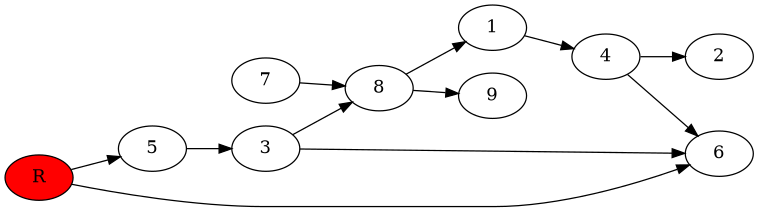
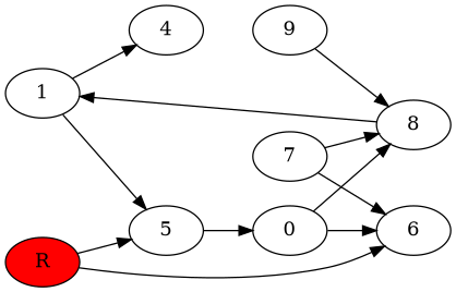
  digraph {
    rankdir=LR
    1
    4
    5
-   2
    6
-   3
+   3 [label=0]
    8
    9
    7
    R [fillcolor="#ff0000" style=filled]
    1 -> 4
-   4 -> 2
-   4 -> 6
+   1 -> 5
+   7 -> 6
    5 -> 3
    3 -> 6
    3 -> 8
    8 -> 1
-   8 -> 9
+   9 -> 8
    7 -> 8
    R -> 5
    R -> 6
  }
